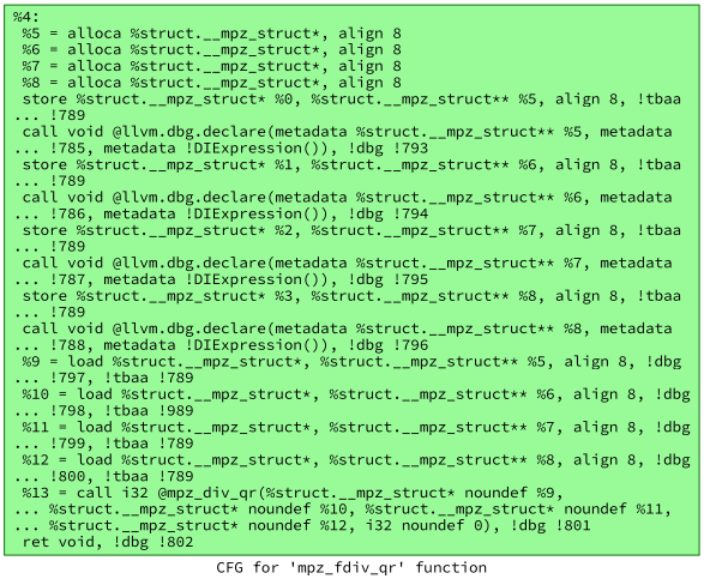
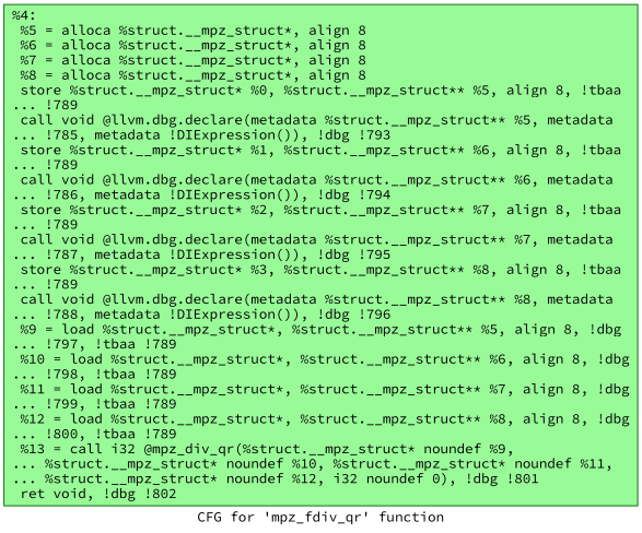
  digraph {
    label="CFG for 'mpz_fdiv_qr' function"
    rankdir=LR
    fontname="Source Code Pro"
-   n1 [color=darkgreen fillcolor=palegreen label="{%4:\l  %5 = alloca %struct.__mpz_struct*, align 8\l  %6 = alloca %struct.__mpz_struct*, align 8\l  %7 = alloca %struct.__mpz_struct*, align 8\l  %8 = alloca %struct.__mpz_struct*, align 8\l  store %struct.__mpz_struct* %0, %struct.__mpz_struct** %5, align 8, !tbaa\l... !789\l  call void @llvm.dbg.declare(metadata %struct.__mpz_struct** %5, metadata\l... !785, metadata !DIExpression()), !dbg !793\l  store %struct.__mpz_struct* %1, %struct.__mpz_struct** %6, align 8, !tbaa\l... !789\l  call void @llvm.dbg.declare(metadata %struct.__mpz_struct** %6, metadata\l... !786, metadata !DIExpression()), !dbg !794\l  store %struct.__mpz_struct* %2, %struct.__mpz_struct** %7, align 8, !tbaa\l... !789\l  call void @llvm.dbg.declare(metadata %struct.__mpz_struct** %7, metadata\l... !787, metadata !DIExpression()), !dbg !795\l  store %struct.__mpz_struct* %3, %struct.__mpz_struct** %8, align 8, !tbaa\l... !789\l  call void @llvm.dbg.declare(metadata %struct.__mpz_struct** %8, metadata\l... !788, metadata !DIExpression()), !dbg !796\l  %9 = load %struct.__mpz_struct*, %struct.__mpz_struct** %5, align 8, !dbg\l... !797, !tbaa !789\l  %10 = load %struct.__mpz_struct*, %struct.__mpz_struct** %6, align 8, !dbg\l... !798, !tbaa !989\l  %11 = load %struct.__mpz_struct*, %struct.__mpz_struct** %7, align 8, !dbg\l... !799, !tbaa !789\l  %12 = load %struct.__mpz_struct*, %struct.__mpz_struct** %8, align 8, !dbg\l... !800, !tbaa !789\l  %13 = call i32 @mpz_div_qr(%struct.__mpz_struct* noundef %9,\l... %struct.__mpz_struct* noundef %10, %struct.__mpz_struct* noundef %11,\l... %struct.__mpz_struct* noundef %12, i32 noundef 0), !dbg !801\l  ret void, !dbg !802\l}" shape=record style=filled fontname="Source Code Pro"]
+   n1 [color=darkgreen fillcolor=palegreen label="{%4:\l  %5 = alloca %struct.__mpz_struct*, align 8\l  %6 = alloca %struct.__mpz_struct*, align 8\l  %7 = alloca %struct.__mpz_struct*, align 8\l  %8 = alloca %struct.__mpz_struct*, align 8\l  store %struct.__mpz_struct* %0, %struct.__mpz_struct** %5, align 8, !tbaa\l... !789\l  call void @llvm.dbg.declare(metadata %struct.__mpz_struct** %5, metadata\l... !785, metadata !DIExpression()), !dbg !793\l  store %struct.__mpz_struct* %1, %struct.__mpz_struct** %6, align 8, !tbaa\l... !789\l  call void @llvm.dbg.declare(metadata %struct.__mpz_struct** %6, metadata\l... !786, metadata !DIExpression()), !dbg !794\l  store %struct.__mpz_struct* %2, %struct.__mpz_struct** %7, align 8, !tbaa\l... !789\l  call void @llvm.dbg.declare(metadata %struct.__mpz_struct** %7, metadata\l... !787, metadata !DIExpression()), !dbg !795\l  store %struct.__mpz_struct* %3, %struct.__mpz_struct** %8, align 8, !tbaa\l... !789\l  call void @llvm.dbg.declare(metadata %struct.__mpz_struct** %8, metadata\l... !788, metadata !DIExpression()), !dbg !796\l  %9 = load %struct.__mpz_struct*, %struct.__mpz_struct** %5, align 8, !dbg\l... !797, !tbaa !789\l  %10 = load %struct.__mpz_struct*, %struct.__mpz_struct** %6, align 8, !dbg\l... !798, !tbaa !789\l  %11 = load %struct.__mpz_struct*, %struct.__mpz_struct** %7, align 8, !dbg\l... !799, !tbaa !789\l  %12 = load %struct.__mpz_struct*, %struct.__mpz_struct** %8, align 8, !dbg\l... !800, !tbaa !789\l  %13 = call i32 @mpz_div_qr(%struct.__mpz_struct* noundef %9,\l... %struct.__mpz_struct* noundef %10, %struct.__mpz_struct* noundef %11,\l... %struct.__mpz_struct* noundef %12, i32 noundef 0), !dbg !801\l  ret void, !dbg !802\l}" shape=record style=filled fontname="Source Code Pro"]
  }
